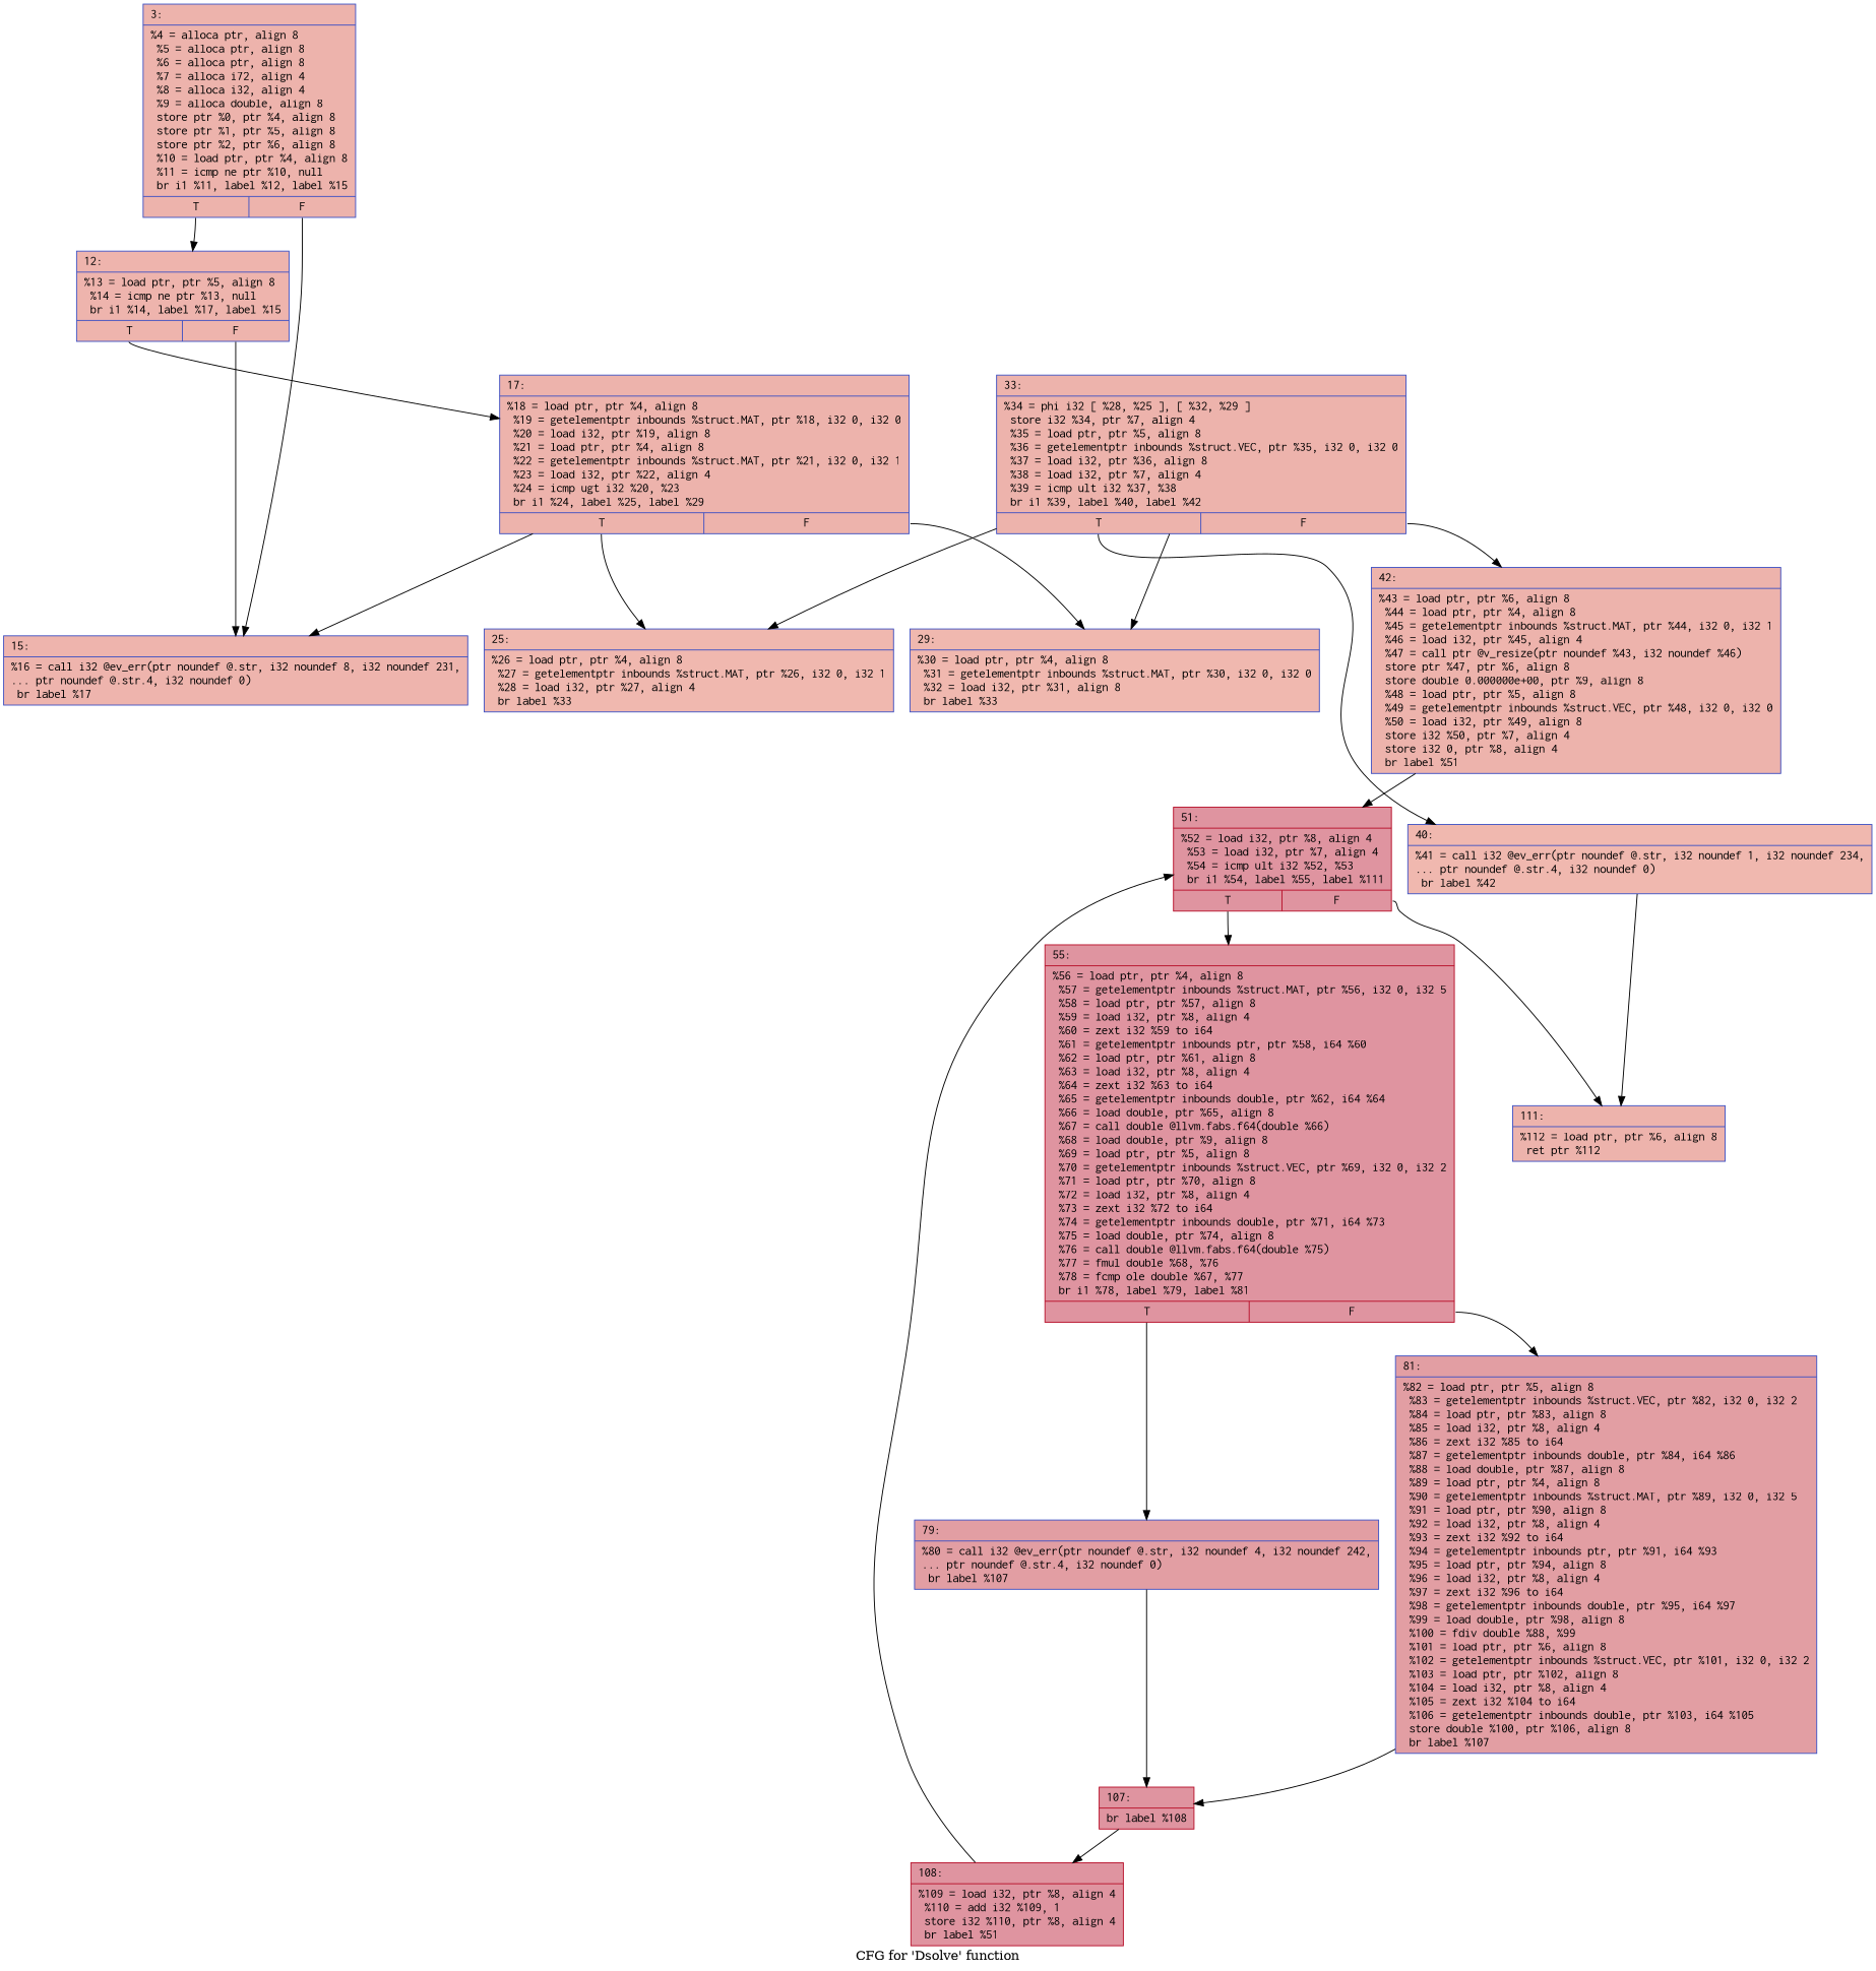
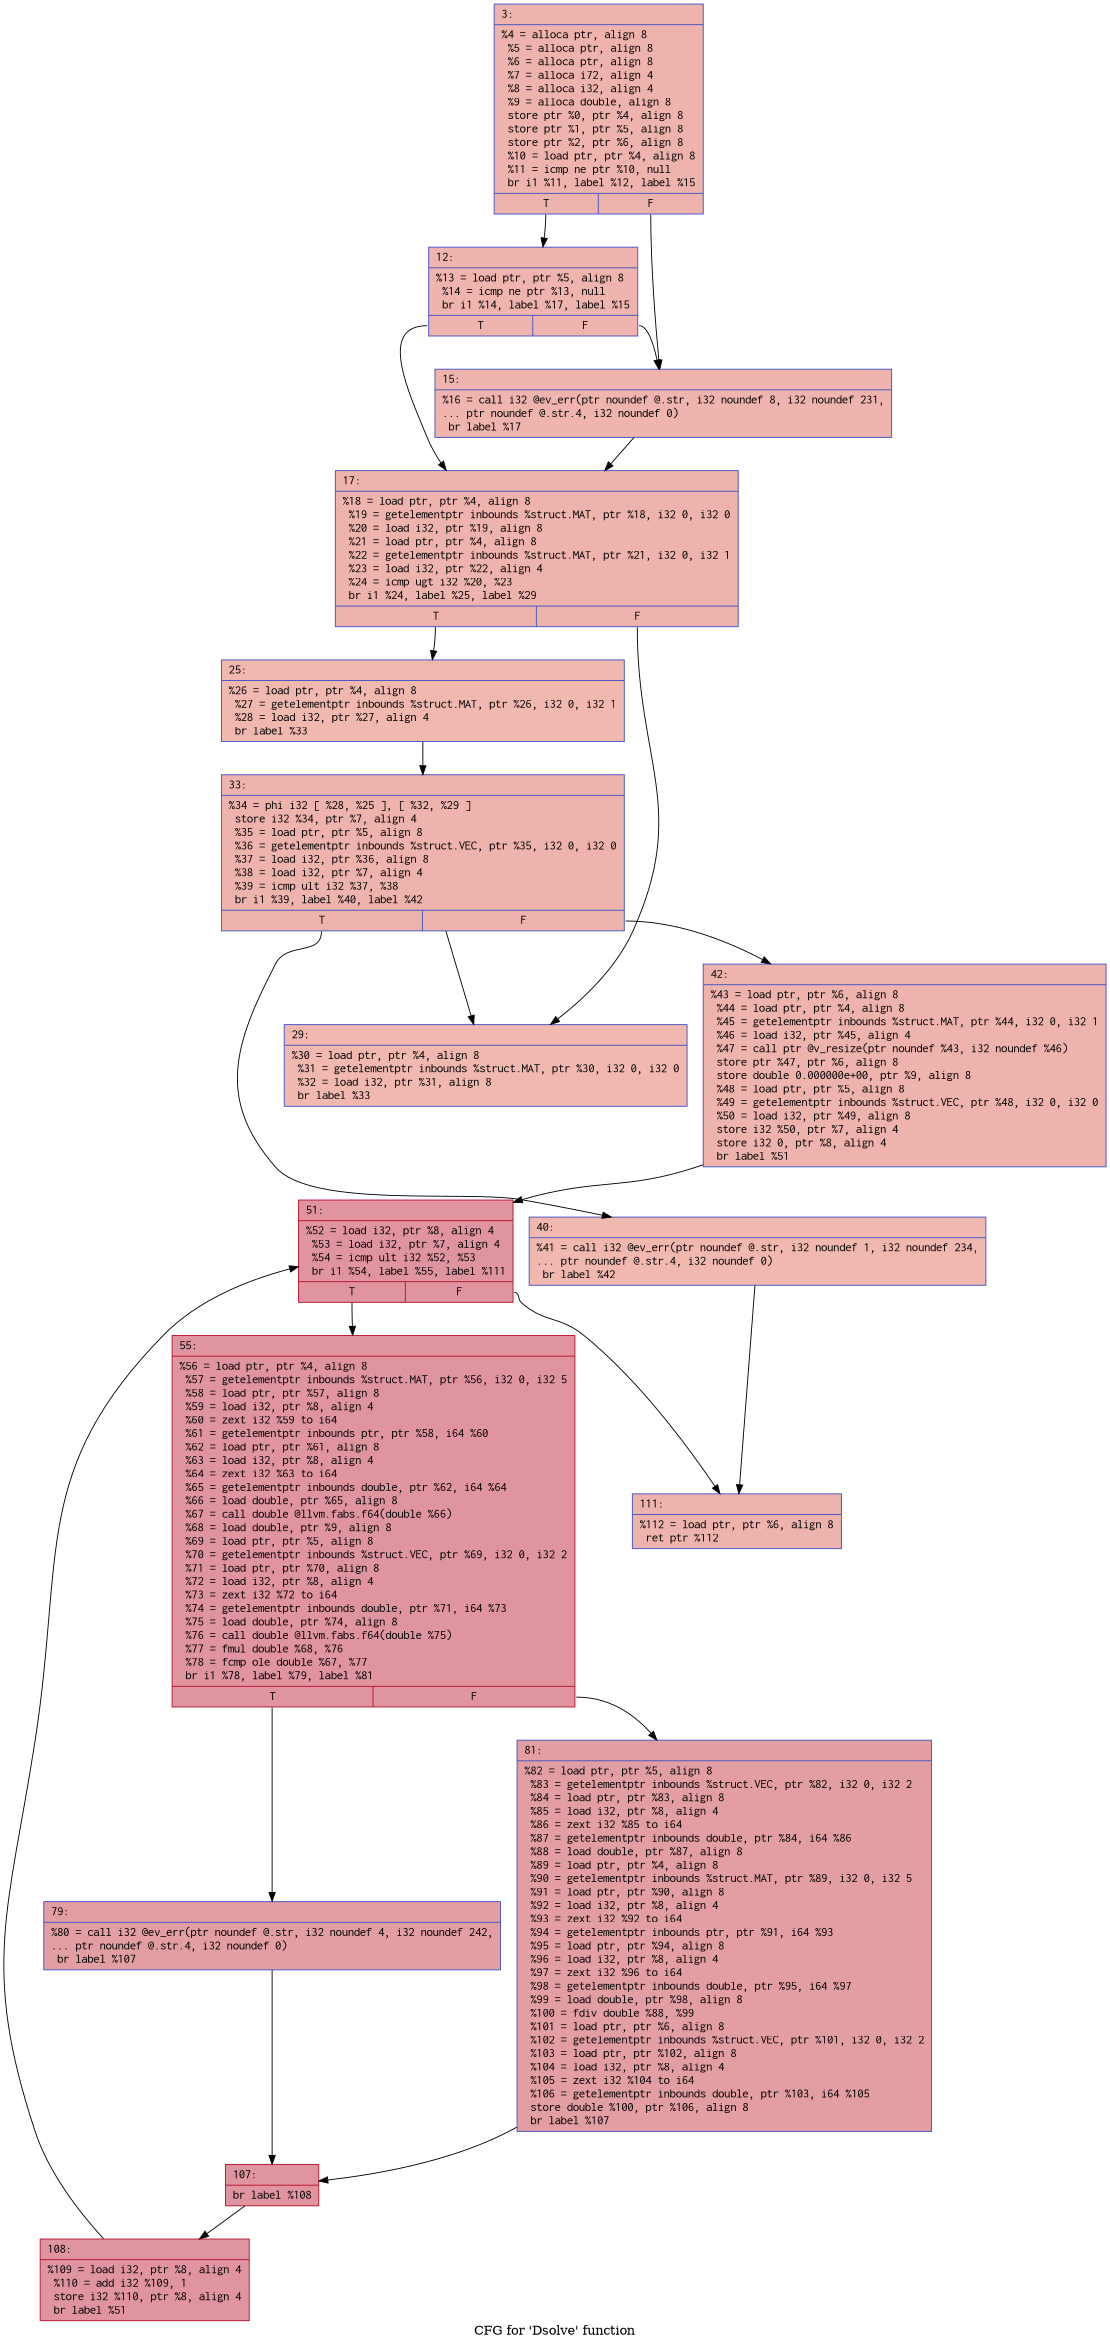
  digraph {
    label="CFG for 'Dsolve' function"
    node [color="#3d50c3ff" fillcolor="#d6524470" fontname=Courier shape=record style=filled]
    n1 [label="{3:\l|  %4 = alloca ptr, align 8\l  %5 = alloca ptr, align 8\l  %6 = alloca ptr, align 8\l  %7 = alloca i72, align 4\l  %8 = alloca i32, align 4\l  %9 = alloca double, align 8\l  store ptr %0, ptr %4, align 8\l  store ptr %1, ptr %5, align 8\l  store ptr %2, ptr %6, align 8\l  %10 = load ptr, ptr %4, align 8\l  %11 = icmp ne ptr %10, null\l  br i1 %11, label %12, label %15\l|{<s0>T|<s1>F}}"]
    n2 [fillcolor="#d8564670" label="{12:\l|  %13 = load ptr, ptr %5, align 8\l  %14 = icmp ne ptr %13, null\l  br i1 %14, label %17, label %15\l|{<s0>T|<s1>F}}"]
    n3 [fillcolor="#d8564670" label="{15:\l|  %16 = call i32 @ev_err(ptr noundef @.str, i32 noundef 8, i32 noundef 231,\l... ptr noundef @.str.4, i32 noundef 0)\l  br label %17\l}"]
    n4 [label="{17:\l|  %18 = load ptr, ptr %4, align 8\l  %19 = getelementptr inbounds %struct.MAT, ptr %18, i32 0, i32 0\l  %20 = load i32, ptr %19, align 8\l  %21 = load ptr, ptr %4, align 8\l  %22 = getelementptr inbounds %struct.MAT, ptr %21, i32 0, i32 1\l  %23 = load i32, ptr %22, align 4\l  %24 = icmp ugt i32 %20, %23\l  br i1 %24, label %25, label %29\l|{<s0>T|<s1>F}}"]
    n5 [fillcolor="#dc5d4a70" label="{25:\l|  %26 = load ptr, ptr %4, align 8\l  %27 = getelementptr inbounds %struct.MAT, ptr %26, i32 0, i32 1\l  %28 = load i32, ptr %27, align 4\l  br label %33\l}"]
    n6 [fillcolor="#dc5d4a70" label="{29:\l|  %30 = load ptr, ptr %4, align 8\l  %31 = getelementptr inbounds %struct.MAT, ptr %30, i32 0, i32 0\l  %32 = load i32, ptr %31, align 8\l  br label %33\l}"]
    n7 [label="{33:\l|  %34 = phi i32 [ %28, %25 ], [ %32, %29 ]\l  store i32 %34, ptr %7, align 4\l  %35 = load ptr, ptr %5, align 8\l  %36 = getelementptr inbounds %struct.VEC, ptr %35, i32 0, i32 0\l  %37 = load i32, ptr %36, align 8\l  %38 = load i32, ptr %7, align 4\l  %39 = icmp ult i32 %37, %38\l  br i1 %39, label %40, label %42\l|{<s0>T|<s1>F}}"]
    n8 [fillcolor="#dc5d4a70" label="{40:\l|  %41 = call i32 @ev_err(ptr noundef @.str, i32 noundef 1, i32 noundef 234,\l... ptr noundef @.str.4, i32 noundef 0)\l  br label %42\l}"]
    n9 [label="{42:\l|  %43 = load ptr, ptr %6, align 8\l  %44 = load ptr, ptr %4, align 8\l  %45 = getelementptr inbounds %struct.MAT, ptr %44, i32 0, i32 1\l  %46 = load i32, ptr %45, align 4\l  %47 = call ptr @v_resize(ptr noundef %43, i32 noundef %46)\l  store ptr %47, ptr %6, align 8\l  store double 0.000000e+00, ptr %9, align 8\l  %48 = load ptr, ptr %5, align 8\l  %49 = getelementptr inbounds %struct.VEC, ptr %48, i32 0, i32 0\l  %50 = load i32, ptr %49, align 8\l  store i32 %50, ptr %7, align 4\l  store i32 0, ptr %8, align 4\l  br label %51\l}"]
    n10 [label="{111:\l|  %112 = load ptr, ptr %6, align 8\l  ret ptr %112\l}"]
    n11 [color="#b70d28ff" fillcolor="#b70d2870" label="{51:\l|  %52 = load i32, ptr %8, align 4\l  %53 = load i32, ptr %7, align 4\l  %54 = icmp ult i32 %52, %53\l  br i1 %54, label %55, label %111\l|{<s0>T|<s1>F}}"]
    n12 [color="#b70d28ff" fillcolor="#b70d2870" label="{55:\l|  %56 = load ptr, ptr %4, align 8\l  %57 = getelementptr inbounds %struct.MAT, ptr %56, i32 0, i32 5\l  %58 = load ptr, ptr %57, align 8\l  %59 = load i32, ptr %8, align 4\l  %60 = zext i32 %59 to i64\l  %61 = getelementptr inbounds ptr, ptr %58, i64 %60\l  %62 = load ptr, ptr %61, align 8\l  %63 = load i32, ptr %8, align 4\l  %64 = zext i32 %63 to i64\l  %65 = getelementptr inbounds double, ptr %62, i64 %64\l  %66 = load double, ptr %65, align 8\l  %67 = call double @llvm.fabs.f64(double %66)\l  %68 = load double, ptr %9, align 8\l  %69 = load ptr, ptr %5, align 8\l  %70 = getelementptr inbounds %struct.VEC, ptr %69, i32 0, i32 2\l  %71 = load ptr, ptr %70, align 8\l  %72 = load i32, ptr %8, align 4\l  %73 = zext i32 %72 to i64\l  %74 = getelementptr inbounds double, ptr %71, i64 %73\l  %75 = load double, ptr %74, align 8\l  %76 = call double @llvm.fabs.f64(double %75)\l  %77 = fmul double %68, %76\l  %78 = fcmp ole double %67, %77\l  br i1 %78, label %79, label %81\l|{<s0>T|<s1>F}}"]
    n13 [fillcolor="#be242e70" label="{79:\l|  %80 = call i32 @ev_err(ptr noundef @.str, i32 noundef 4, i32 noundef 242,\l... ptr noundef @.str.4, i32 noundef 0)\l  br label %107\l}"]
    n14 [fillcolor="#be242e70" label="{81:\l|  %82 = load ptr, ptr %5, align 8\l  %83 = getelementptr inbounds %struct.VEC, ptr %82, i32 0, i32 2\l  %84 = load ptr, ptr %83, align 8\l  %85 = load i32, ptr %8, align 4\l  %86 = zext i32 %85 to i64\l  %87 = getelementptr inbounds double, ptr %84, i64 %86\l  %88 = load double, ptr %87, align 8\l  %89 = load ptr, ptr %4, align 8\l  %90 = getelementptr inbounds %struct.MAT, ptr %89, i32 0, i32 5\l  %91 = load ptr, ptr %90, align 8\l  %92 = load i32, ptr %8, align 4\l  %93 = zext i32 %92 to i64\l  %94 = getelementptr inbounds ptr, ptr %91, i64 %93\l  %95 = load ptr, ptr %94, align 8\l  %96 = load i32, ptr %8, align 4\l  %97 = zext i32 %96 to i64\l  %98 = getelementptr inbounds double, ptr %95, i64 %97\l  %99 = load double, ptr %98, align 8\l  %100 = fdiv double %88, %99\l  %101 = load ptr, ptr %6, align 8\l  %102 = getelementptr inbounds %struct.VEC, ptr %101, i32 0, i32 2\l  %103 = load ptr, ptr %102, align 8\l  %104 = load i32, ptr %8, align 4\l  %105 = zext i32 %104 to i64\l  %106 = getelementptr inbounds double, ptr %103, i64 %105\l  store double %100, ptr %106, align 8\l  br label %107\l}"]
    n15 [color="#b70d28ff" fillcolor="#b70d2870" label="{107:\l|  br label %108\l}"]
    n16 [color="#b70d28ff" fillcolor="#b70d2870" label="{108:\l|  %109 = load i32, ptr %8, align 4\l  %110 = add i32 %109, 1\l  store i32 %110, ptr %8, align 4\l  br label %51\l}"]
    n1 -> n2 [tailport=s0]
    n1 -> n3 [tailport=s1]
    n2 -> n3 [tailport=s1]
    n2 -> n4 [tailport=s0]
-   n4 -> n3
+   n3 -> n4
    n4 -> n5 [tailport=s0]
    n4 -> n6 [tailport=s1]
-   n7 -> n5
+   n5 -> n7
    n7 -> n6
    n7 -> n8 [tailport=s0]
    n7 -> n9 [tailport=s1]
    n8 -> n10
    n9 -> n11
    n11 -> n10 [tailport=s1]
    n11 -> n12 [tailport=s0]
    n12 -> n13 [tailport=s0]
    n12 -> n14 [tailport=s1]
    n13 -> n15
    n14 -> n15
    n15 -> n16
    n16 -> n11
  }
